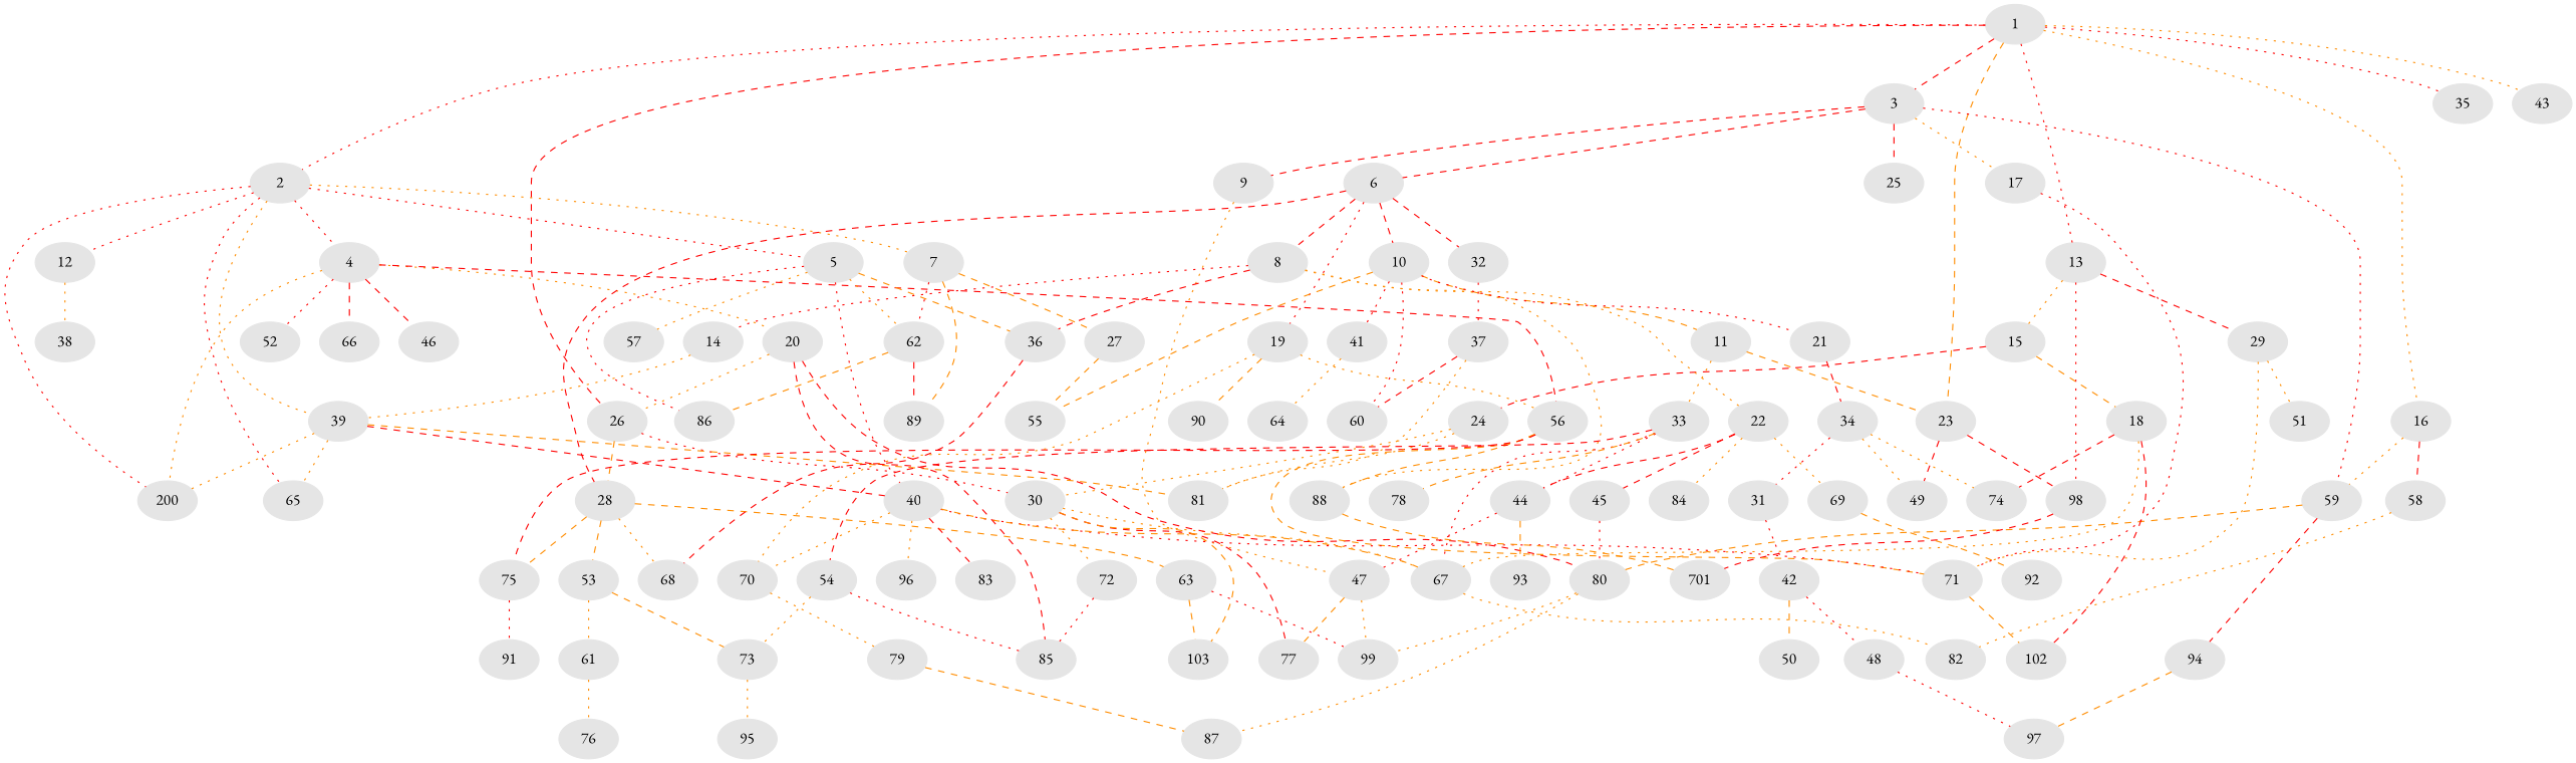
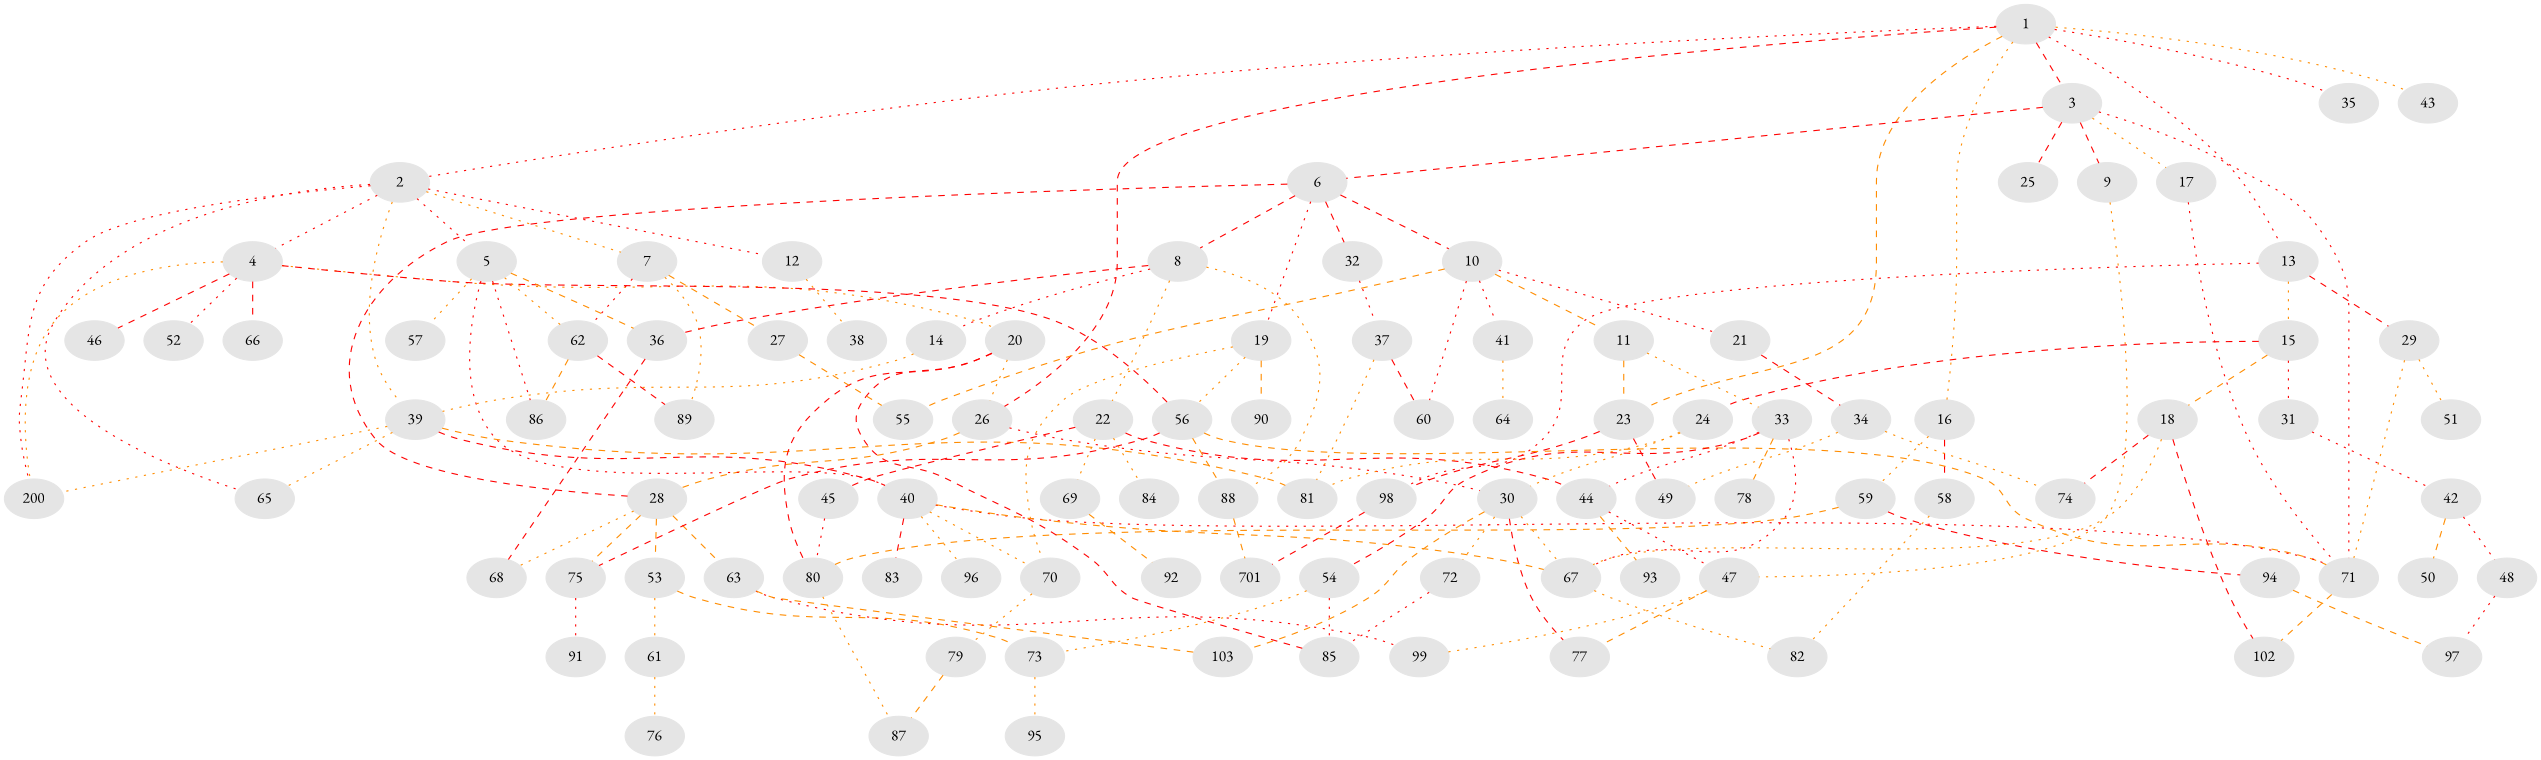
  graph {
    fontname="EB Garamond"
    node [color=gray90 fontname="EB Garamond" style=filled]
    edge [color=darkorange fontname="EB Garamond" style=dotted]
    1
    2
    3
    13
    16
    23
    26
    35
    43
    4
    5
    7
    12
    39
    65
    n16 [label=200]
    6
    9
    17
    25
    59
    15
    29
    98
    58
    49
    28
    30
    20
    46
    52
    56
    66
    36
    40
    57
    62
    86
    27
    89
    38
    81
    8
    10
    19
    32
    47
    71
    80
    94
    85
    88
    75
    68
    67
    70
    83
    96
    14
    22
    11
    21
    41
    55
    60
    90
    53
    63
    37
    44
    45
    69
    84
    n74 [label=701]
    77
    99
    33
    34
    64
    54
    78
    18
    24
    31
    51
    74
    102
    42
    82
    79
    87
    93
    92
    72
    103
    61
    73
    91
    48
    50
    97
    76
    95
    1 -- 2 [color=red]
    1 -- 3 [color=red style=dashed]
    1 -- 13 [color=red]
    1 -- 16
    1 -- 23 [style=dashed]
    1 -- 26 [color=red style=dashed]
    1 -- 35 [color=red]
    1 -- 43
    2 -- 4 [color=red]
    2 -- 5 [color=red]
    2 -- 7
    2 -- 12 [color=red]
    2 -- 39
    2 -- 65 [color=red]
    2 -- n16 [color=red]
    3 -- 6 [color=red style=dashed]
    3 -- 9 [color=red style=dashed]
    3 -- 17
    3 -- 25 [color=red style=dashed]
-   3 -- 59 [color=red]
+   3 -- 71 [color=red]
    13 -- 15
    13 -- 29 [color=red style=dashed]
    13 -- 98 [color=red]
    16 -- 59
    16 -- 58 [color=red style=dashed]
    23 -- 98 [color=red style=dashed]
    23 -- 49 [color=red style=dashed]
    26 -- 28 [style=dashed]
    26 -- 30 [color=red]
    4 -- n16
    4 -- 20
    4 -- 46 [color=red style=dashed]
    4 -- 52 [color=red]
    4 -- 56 [color=red style=dashed]
    4 -- 66 [color=red style=dashed]
    5 -- 36 [style=dashed]
    5 -- 40 [color=red]
    5 -- 57
    5 -- 62
    5 -- 86 [color=red]
    7 -- 62 [color=red]
    7 -- 27 [style=dashed]
-   7 -- 89 [style=dashed]
+   7 -- 89
    12 -- 38
    39 -- 65
    39 -- n16
    39 -- 40 [color=red style=dashed]
    39 -- 81 [style=dashed]
    6 -- 28 [color=red style=dashed]
    6 -- 8 [color=red style=dashed]
    6 -- 10 [color=red style=dashed]
    6 -- 19 [color=red]
    6 -- 32 [color=red style=dashed]
    9 -- 47
    17 -- 71 [color=red]
    59 -- 80 [style=dashed]
    59 -- 94 [color=red style=dashed]
    15 -- 18 [style=dashed]
    15 -- 24 [color=red style=dashed]
-   34 -- 31 [color=red]
+   15 -- 31 [color=red]
    29 -- 71
    29 -- 51
    98 -- n74 [color=red style=dashed]
    58 -- 82
    28 -- 75 [style=dashed]
    28 -- 68
    28 -- 53 [style=dashed]
    28 -- 63 [style=dashed]
    30 -- 67
    30 -- 77 [color=red style=dashed]
    30 -- 72
    30 -- 103 [style=dashed]
    20 -- 26
    20 -- 80 [color=red style=dashed]
    20 -- 85 [color=red style=dashed]
    56 -- 71 [style=dashed]
    56 -- 88 [style=dashed]
    56 -- 75 [color=red style=dashed]
    36 -- 68 [color=red style=dashed]
    40 -- 71 [color=red]
    40 -- 67 [style=dashed]
    40 -- 70
    40 -- 83 [color=red style=dashed]
    40 -- 96
    62 -- 86 [style=dashed]
    62 -- 89 [color=red style=dashed]
    27 -- 55 [style=dashed]
    8 -- 36 [color=red style=dashed]
    8 -- 88
    8 -- 14 [color=red]
    8 -- 22
    10 -- 11 [style=dashed]
    10 -- 21 [color=red]
    10 -- 41 [color=red]
    10 -- 55 [style=dashed]
    10 -- 60 [color=red]
    19 -- 56
    19 -- 70
    19 -- 90 [style=dashed]
    32 -- 37 [color=red]
    47 -- 77 [style=dashed]
    47 -- 99
    71 -- 102 [style=dashed]
-   80 -- 99
    80 -- 87
    94 -- 97 [style=dashed]
    88 -- n74 [style=dashed]
    75 -- 91 [color=red]
    67 -- 82
    70 -- 79
    14 -- 39
    22 -- 44 [color=red style=dashed]
    22 -- 45 [color=red style=dashed]
    22 -- 69
    22 -- 84
    11 -- 23 [style=dashed]
    11 -- 33
    21 -- 34 [color=red style=dashed]
    41 -- 64
    53 -- 61
    53 -- 73 [style=dashed]
    63 -- 99 [color=red]
    63 -- 103 [style=dashed]
    37 -- 81
    37 -- 60 [color=red style=dashed]
    44 -- 47 [color=red]
    44 -- 93 [style=dashed]
    45 -- 80 [color=red]
    69 -- 92 [style=dashed]
    33 -- 67 [color=red]
    33 -- 44 [color=red]
    33 -- 54 [color=red style=dashed]
    33 -- 78 [style=dashed]
    34 -- 49
    34 -- 74
    54 -- 85 [color=red]
    54 -- 73
    18 -- 67
    18 -- 74 [color=red style=dashed]
    18 -- 102 [color=red style=dashed]
    24 -- 30
    24 -- 81
    31 -- 42 [color=red]
    42 -- 48 [color=red]
    42 -- 50 [style=dashed]
    79 -- 87 [style=dashed]
    72 -- 85 [color=red]
    61 -- 76
    73 -- 95
    48 -- 97 [color=red]
  }
